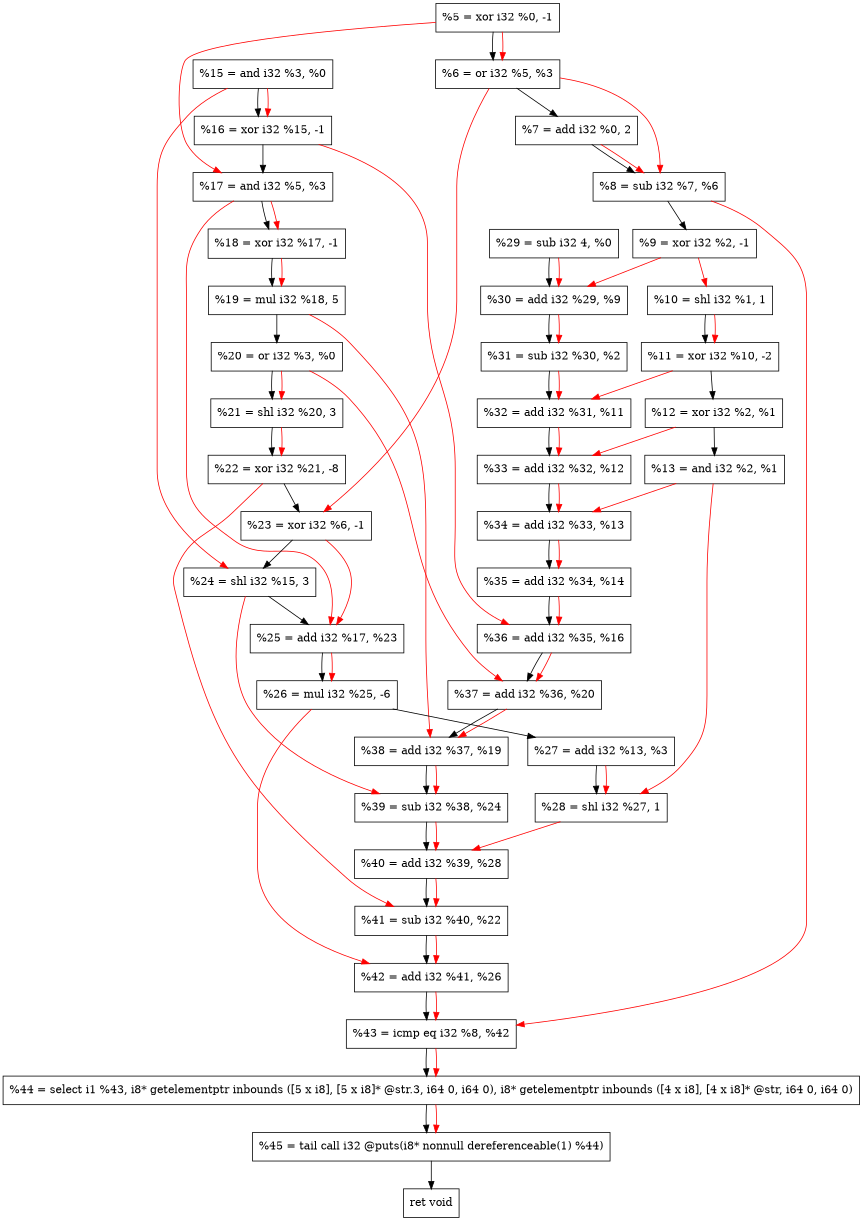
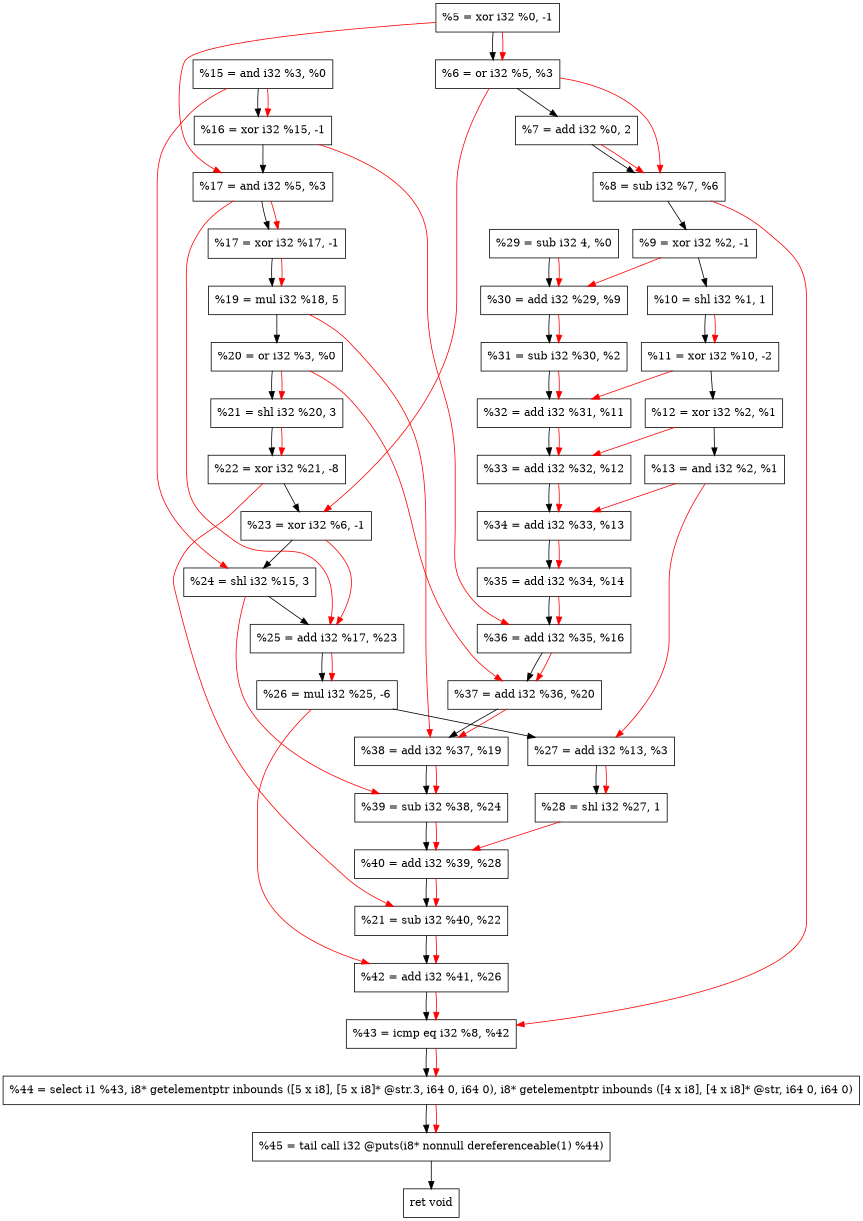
  digraph {
    node [shape=record]
    edge [color=red]
    n1 [label="  %5 = xor i32 %0, -1"]
    n2 [label="  %6 = or i32 %5, %3"]
    n3 [label="  %17 = and i32 %5, %3"]
    n4 [label="  %7 = add i32 %0, 2"]
    n5 [label="  %8 = sub i32 %7, %6"]
    n6 [label="  %23 = xor i32 %6, -1"]
-   n7 [label="  %18 = xor i32 %17, -1"]
+   n7 [label="%17 = xor i32 %17, -1"]
    n8 [label="  %25 = add i32 %17, %23"]
    n9 [label="  %9 = xor i32 %2, -1"]
    n10 [label="  %43 = icmp eq i32 %8, %42"]
    n11 [label="  %24 = shl i32 %15, 3"]
    n12 [label="  %10 = shl i32 %1, 1"]
    n13 [label="  %30 = add i32 %29, %9"]
    n14 [label="  %44 = select i1 %43, i8* getelementptr inbounds ([5 x i8], [5 x i8]* @str.3, i64 0, i64 0), i8* getelementptr inbounds ([4 x i8], [4 x i8]* @str, i64 0, i64 0)"]
    n15 [label="  %11 = xor i32 %10, -2"]
    n16 [label="  %31 = sub i32 %30, %2"]
    n17 [label="  %12 = xor i32 %2, %1"]
    n18 [label="  %32 = add i32 %31, %11"]
    n19 [label="  %13 = and i32 %2, %1"]
    n20 [label="  %33 = add i32 %32, %12"]
    n21 [label="  %27 = add i32 %13, %3"]
    n22 [label="  %34 = add i32 %33, %13"]
    n23 [label="  %28 = shl i32 %27, 1"]
    n24 [label="  %35 = add i32 %34, %14"]
    n25 [label="  %15 = and i32 %3, %0"]
    n26 [label="  %16 = xor i32 %15, -1"]
    n27 [label="  %36 = add i32 %35, %16"]
    n28 [label="  %39 = sub i32 %38, %24"]
    n29 [label="  %37 = add i32 %36, %20"]
    n30 [label="  %19 = mul i32 %18, 5"]
    n31 [label="  %26 = mul i32 %25, -6"]
    n32 [label="  %20 = or i32 %3, %0"]
    n33 [label="  %38 = add i32 %37, %19"]
    n34 [label="  %21 = shl i32 %20, 3"]
    n35 [label="  %22 = xor i32 %21, -8"]
-   n36 [label="  %41 = sub i32 %40, %22"]
+   n36 [label="%21 = sub i32 %40, %22"]
    n37 [label="  %42 = add i32 %41, %26"]
    n38 [label="  %40 = add i32 %39, %28"]
    n39 [label="  %29 = sub i32 4, %0"]
    n40 [label="  %45 = tail call i32 @puts(i8* nonnull dereferenceable(1) %44)"]
    n41 [label="  ret void"]
    n1 -> n2 [color=""]
    n1 -> n2
    n1 -> n3
    n2 -> n4 [color=""]
    n2 -> n5
    n2 -> n6
    n3 -> n7 [color=""]
    n3 -> n7
    n3 -> n8
    n4 -> n5 [color=""]
    n4 -> n5
    n5 -> n9 [color=""]
    n5 -> n10
    n6 -> n8
    n6 -> n11 [color=""]
    n7 -> n30 [color=""]
    n7 -> n30
    n8 -> n31 [color=""]
    n8 -> n31
-   n9 -> n12
+   n9 -> n12 [color=""]
    n9 -> n13
    n10 -> n14 [color=""]
    n10 -> n14
    n11 -> n8 [color=""]
    n11 -> n28
    n12 -> n15 [color=""]
    n12 -> n15
    n13 -> n16 [color=""]
    n13 -> n16
    n14 -> n40 [color=""]
    n14 -> n40
    n15 -> n17 [color=""]
    n15 -> n18
    n16 -> n18 [color=""]
    n16 -> n18
    n17 -> n19 [color=""]
    n17 -> n20
    n18 -> n20 [color=""]
    n18 -> n20
-   n19 -> n23
+   n19 -> n21
    n19 -> n22
    n20 -> n22 [color=""]
    n20 -> n22
    n21 -> n23 [color=""]
    n21 -> n23
    n22 -> n24 [color=""]
    n22 -> n24
    n23 -> n38
    n24 -> n27 [color=""]
    n24 -> n27
    n25 -> n11
    n25 -> n26 [color=""]
    n25 -> n26
    n26 -> n3 [color=""]
    n26 -> n27
    n27 -> n29 [color=""]
    n27 -> n29
    n28 -> n38 [color=""]
    n28 -> n38
    n29 -> n33 [color=""]
    n29 -> n33
    n30 -> n32 [color=""]
    n30 -> n33
    n31 -> n21 [color=""]
    n31 -> n37
    n32 -> n29
    n32 -> n34 [color=""]
    n32 -> n34
    n33 -> n28 [color=""]
    n33 -> n28
    n34 -> n35 [color=""]
    n34 -> n35
    n35 -> n6 [color=""]
    n35 -> n36
    n36 -> n37 [color=""]
    n36 -> n37
    n37 -> n10 [color=""]
    n37 -> n10
    n38 -> n36 [color=""]
    n38 -> n36
    n39 -> n13 [color=""]
    n39 -> n13
    n40 -> n41 [color=""]
  }
